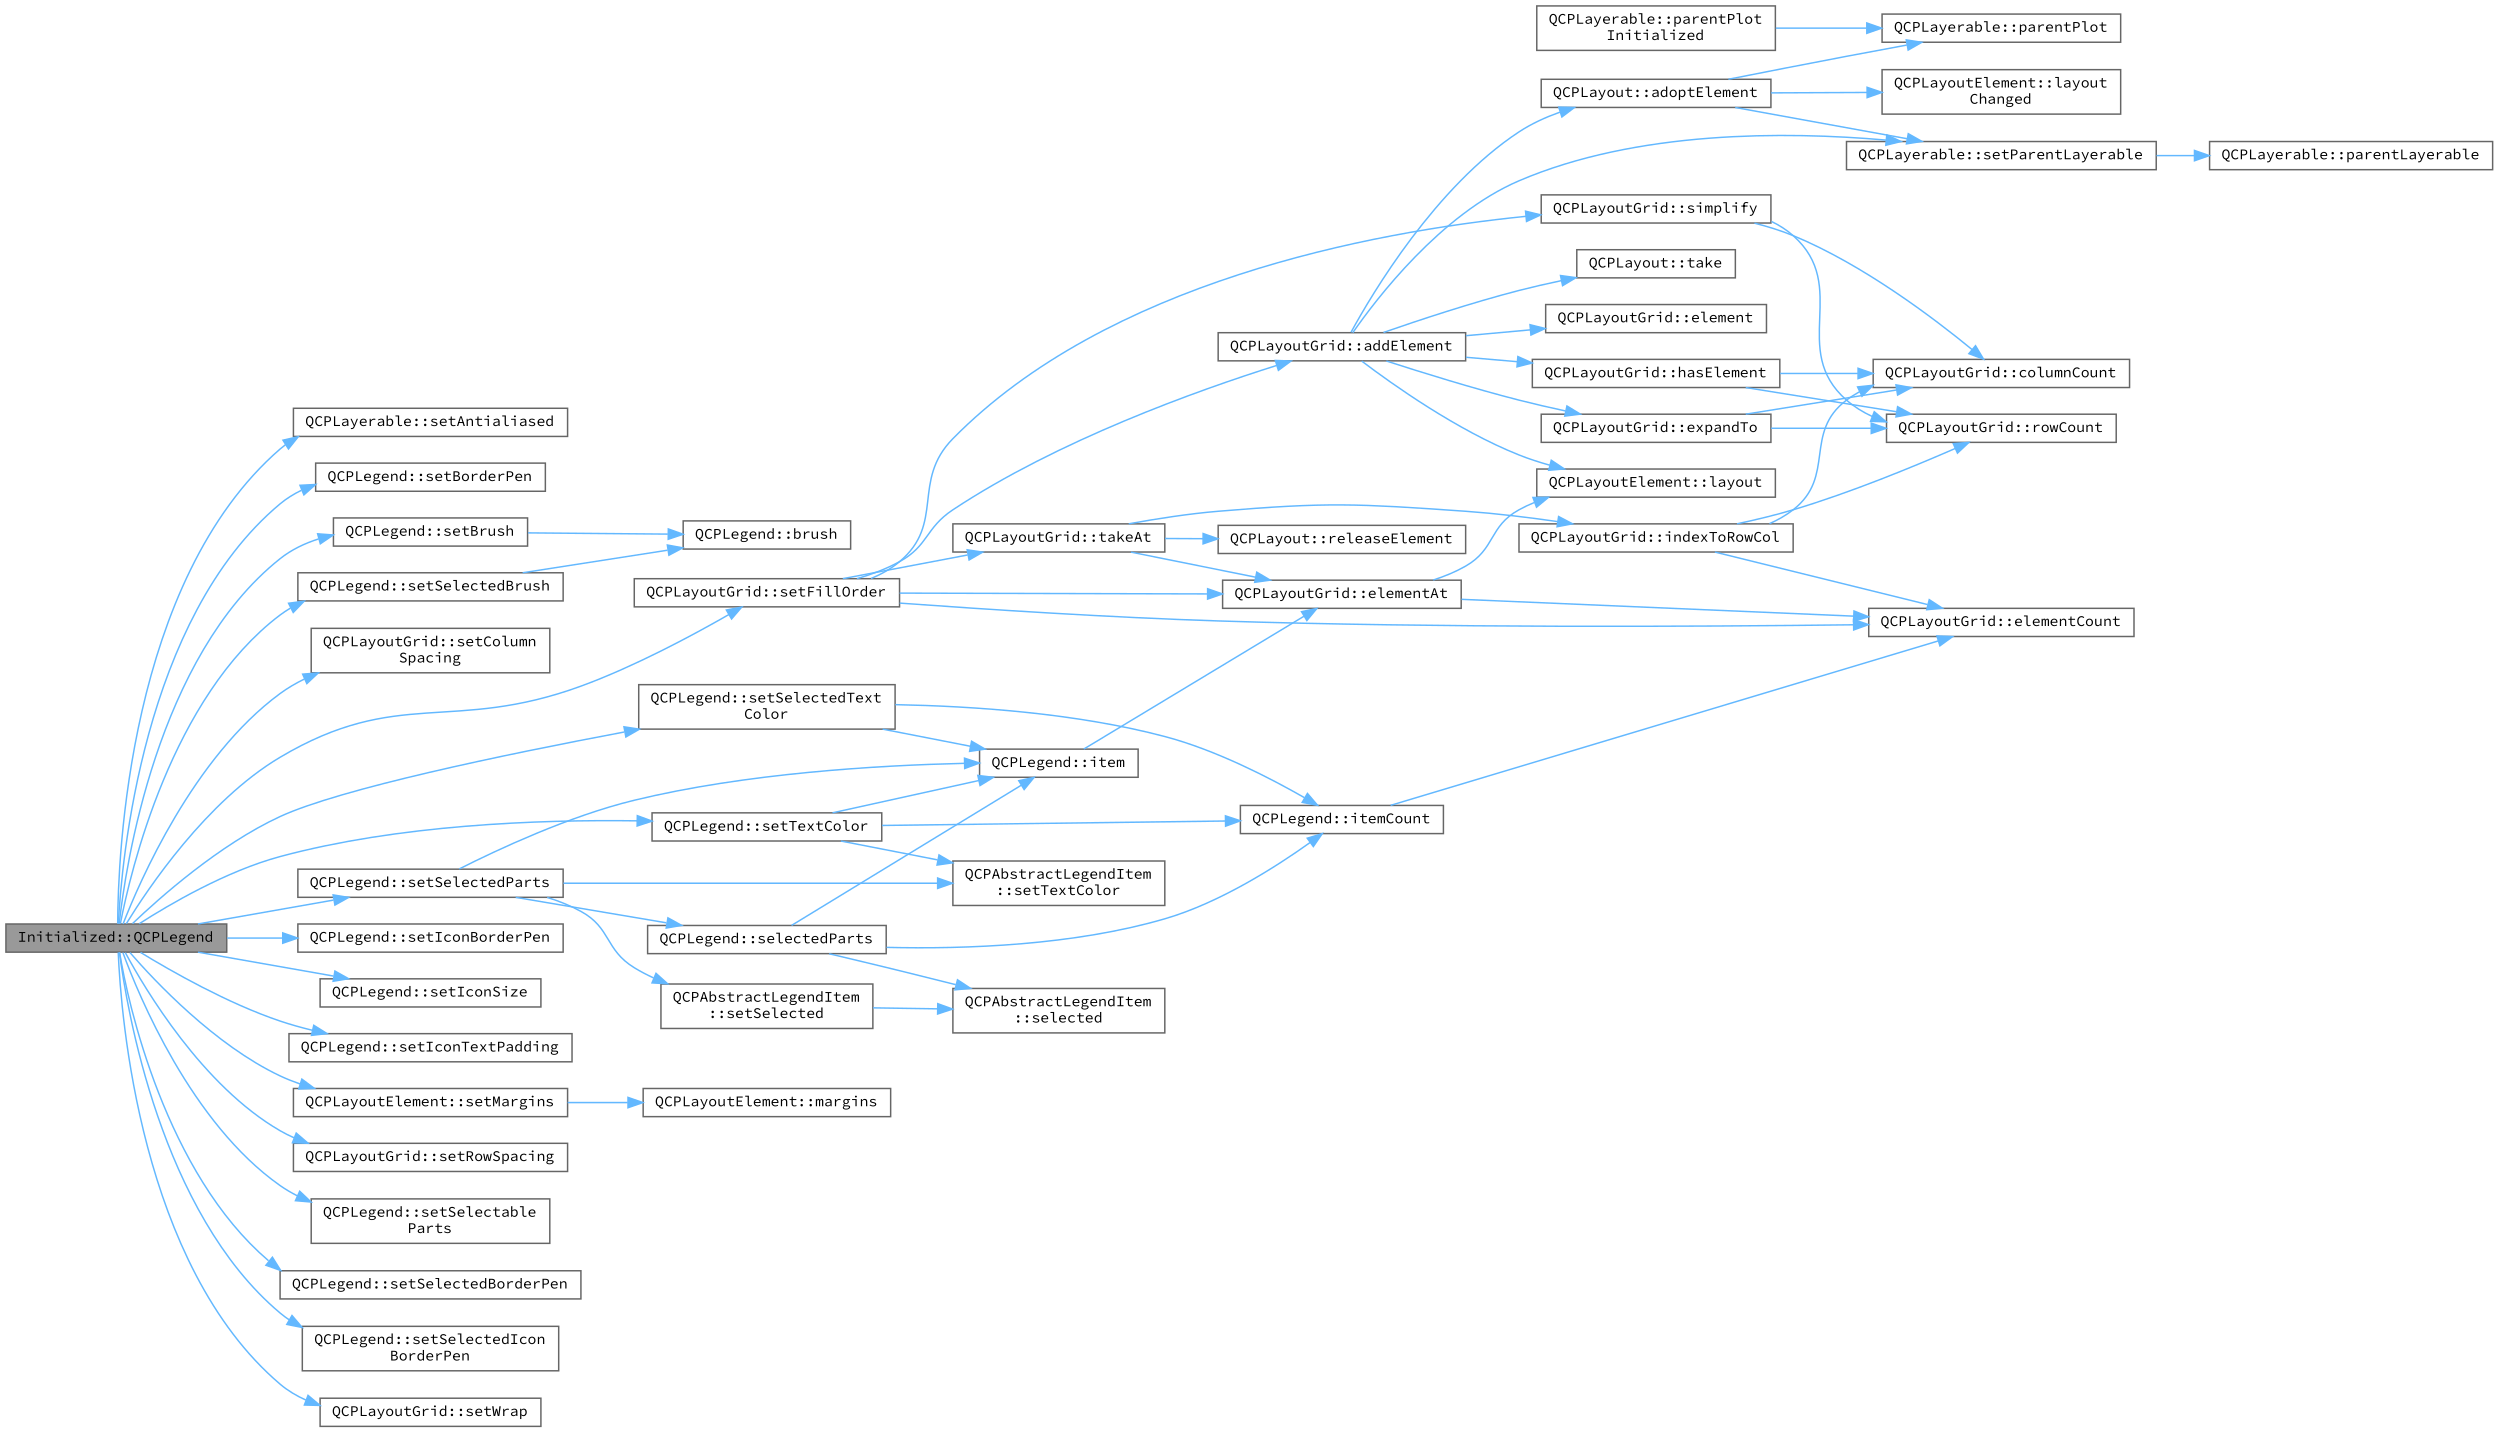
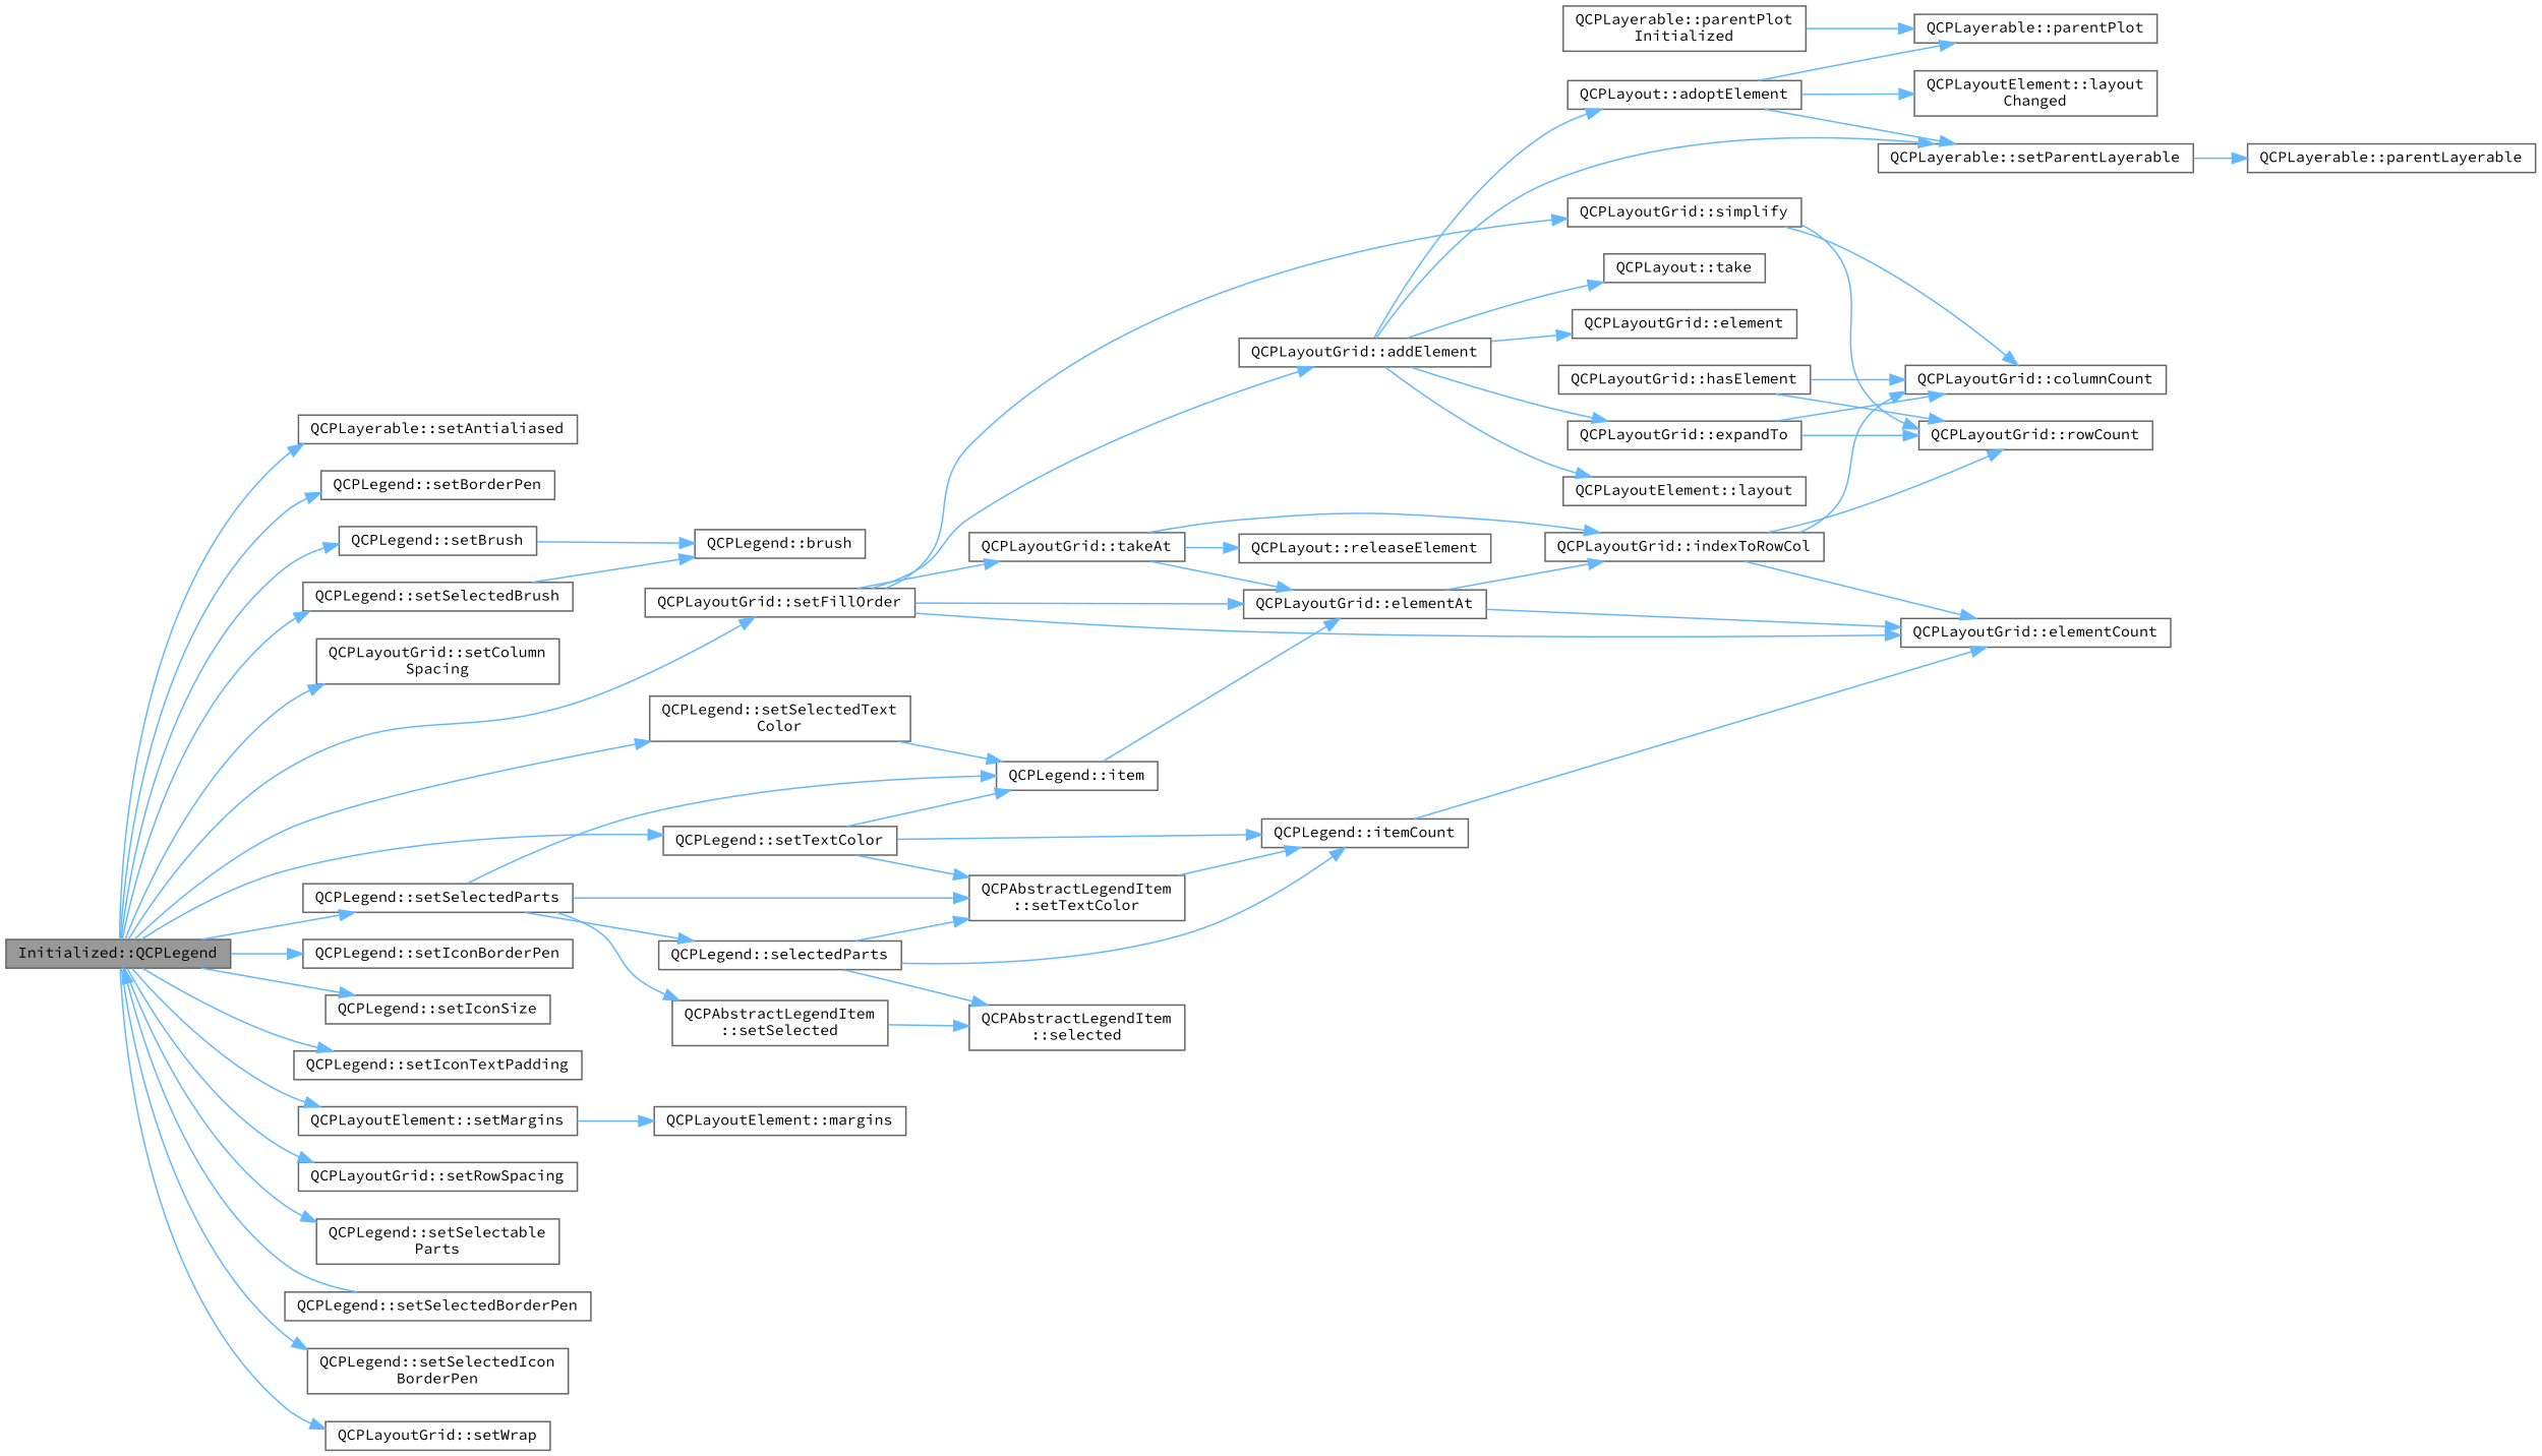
  digraph {
    fontname="Source Code Pro"
    rankdir=LR
    node [color=grey40 fillcolor=white fontname="Source Code Pro" fontsize=10 shape=box style=filled]
    edge [color=steelblue1 fontname="Source Code Pro" fontsize=10 labelfontname=Helvetica labelfontsize=10 style=solid]
    n1 [color=gray40 fillcolor=grey60 fontcolor=black height=0.2 label="Initialized::QCPLegend" width=0.4]
    n2 [height=0.2 label="QCPLayerable::setAntialiased" width=0.4]
    n3 [height=0.2 label="QCPLegend::setBorderPen" width=0.4]
    n4 [height=0.2 label="QCPLegend::setBrush" width=0.4]
    n5 [height=0.2 label="QCPLayoutGrid::setColumn\lSpacing" width=0.4]
    n6 [height=0.2 label="QCPLayoutGrid::setFillOrder" width=0.4]
    n7 [height=0.2 label="QCPLegend::setIconBorderPen" width=0.4]
    n8 [height=0.2 label="QCPLegend::setIconSize" width=0.4]
    n9 [height=0.2 label="QCPLegend::setIconTextPadding" width=0.4]
    n10 [height=0.2 label="QCPLayoutElement::setMargins" width=0.4]
    n11 [height=0.2 label="QCPLayoutGrid::setRowSpacing" width=0.4]
    n12 [height=0.2 label="QCPLegend::setSelectable\lParts" width=0.4]
    n13 [height=0.2 label="QCPLegend::setSelectedBorderPen" width=0.4]
    n14 [height=0.2 label="QCPLegend::setSelectedBrush" width=0.4]
    n15 [height=0.2 label="QCPLegend::setSelectedIcon\lBorderPen" width=0.4]
    n16 [height=0.2 label="QCPLegend::setSelectedParts" width=0.4]
    n17 [height=0.2 label="QCPLegend::setSelectedText\lColor" width=0.4]
    n18 [height=0.2 label="QCPLegend::setTextColor" width=0.4]
    n19 [height=0.2 label="QCPLayoutGrid::setWrap" width=0.4]
    n20 [height=0.2 label="QCPLegend::brush" width=0.4]
    n21 [height=0.2 label="QCPLayoutGrid::addElement" width=0.4]
    n22 [height=0.2 label="QCPLayoutGrid::elementAt" width=0.4]
    n23 [height=0.2 label="QCPLayoutGrid::elementCount" width=0.4]
    n24 [height=0.2 label="QCPLayoutGrid::simplify" width=0.4]
    n25 [height=0.2 label="QCPLayoutGrid::takeAt" width=0.4]
    n26 [height=0.2 label="QCPLayoutElement::margins" width=0.4]
    n27 [height=0.2 label="QCPLegend::item" width=0.4]
    n28 [height=0.2 label="QCPLegend::selectedParts" width=0.4]
    n29 [height=0.2 label="QCPAbstractLegendItem\l::setSelected" width=0.4]
    n30 [height=0.2 label="QCPAbstractLegendItem\l::setTextColor" width=0.4]
    n31 [height=0.2 label="QCPLegend::itemCount" width=0.4]
    n32 [height=0.2 label="QCPLayout::adoptElement" width=0.4]
    n33 [height=0.2 label="QCPLayoutGrid::element" width=0.4]
    n34 [height=0.2 label="QCPLayoutGrid::expandTo" width=0.4]
    n35 [height=0.2 label="QCPLayoutGrid::hasElement" width=0.4]
    n36 [height=0.2 label="QCPLayoutElement::layout" width=0.4]
    n37 [height=0.2 label="QCPLayout::take" width=0.4]
    n38 [height=0.2 label="QCPLayerable::setParentLayerable" width=0.4]
    n39 [height=0.2 label="QCPLayoutGrid::indexToRowCol" width=0.4]
    n40 [height=0.2 label="QCPLayoutGrid::columnCount" width=0.4]
    n41 [height=0.2 label="QCPLayoutGrid::rowCount" width=0.4]
    n42 [height=0.2 label="QCPLayout::releaseElement" width=0.4]
    n43 [height=0.2 label="QCPLayerable::parentPlot" width=0.4]
    n44 [height=0.2 label="QCPLayoutElement::layout\lChanged" width=0.4]
    n45 [height=0.2 label="QCPLayerable::parentLayerable" width=0.4]
    n46 [height=0.2 label="QCPLayerable::parentPlot\lInitialized" width=0.4]
    n47 [height=0.2 label="QCPAbstractLegendItem\l::selected" width=0.4]
    n1 -> n2
    n1 -> n3
    n1 -> n4
    n1 -> n5
    n1 -> n6
    n1 -> n7
    n1 -> n8
    n1 -> n9
    n1 -> n10
    n1 -> n11
    n1 -> n12
-   n1 -> n13
+   n13 -> n1
    n1 -> n14
    n1 -> n15
    n1 -> n16
    n1 -> n17
    n1 -> n18
    n1 -> n19
    n4 -> n20
    n6 -> n21
    n6 -> n22
    n6 -> n23
    n6 -> n24
    n6 -> n25
    n10 -> n26
    n14 -> n20
    n16 -> n27
    n16 -> n28
    n16 -> n29
    n16 -> n30
    n17 -> n27
-   n17 -> n31
+   n30 -> n31
    n18 -> n27
    n18 -> n30
    n18 -> n31
    n21 -> n32
    n21 -> n33
    n21 -> n34
-   n21 -> n35
    n21 -> n36
    n21 -> n37
    n21 -> n38
    n22 -> n23
-   n22 -> n36
+   n22 -> n39
    n24 -> n40
    n24 -> n41
    n25 -> n22
    n25 -> n39
    n25 -> n42
    n27 -> n22
-   n28 -> n27
+   n28 -> n30
    n28 -> n31
    n28 -> n47
    n29 -> n47
    n31 -> n23
    n32 -> n38
    n32 -> n43
    n32 -> n44
    n34 -> n40
    n34 -> n41
    n35 -> n40
    n35 -> n41
    n38 -> n45
    n39 -> n23
    n39 -> n40
    n39 -> n41
    n46 -> n43
  }
